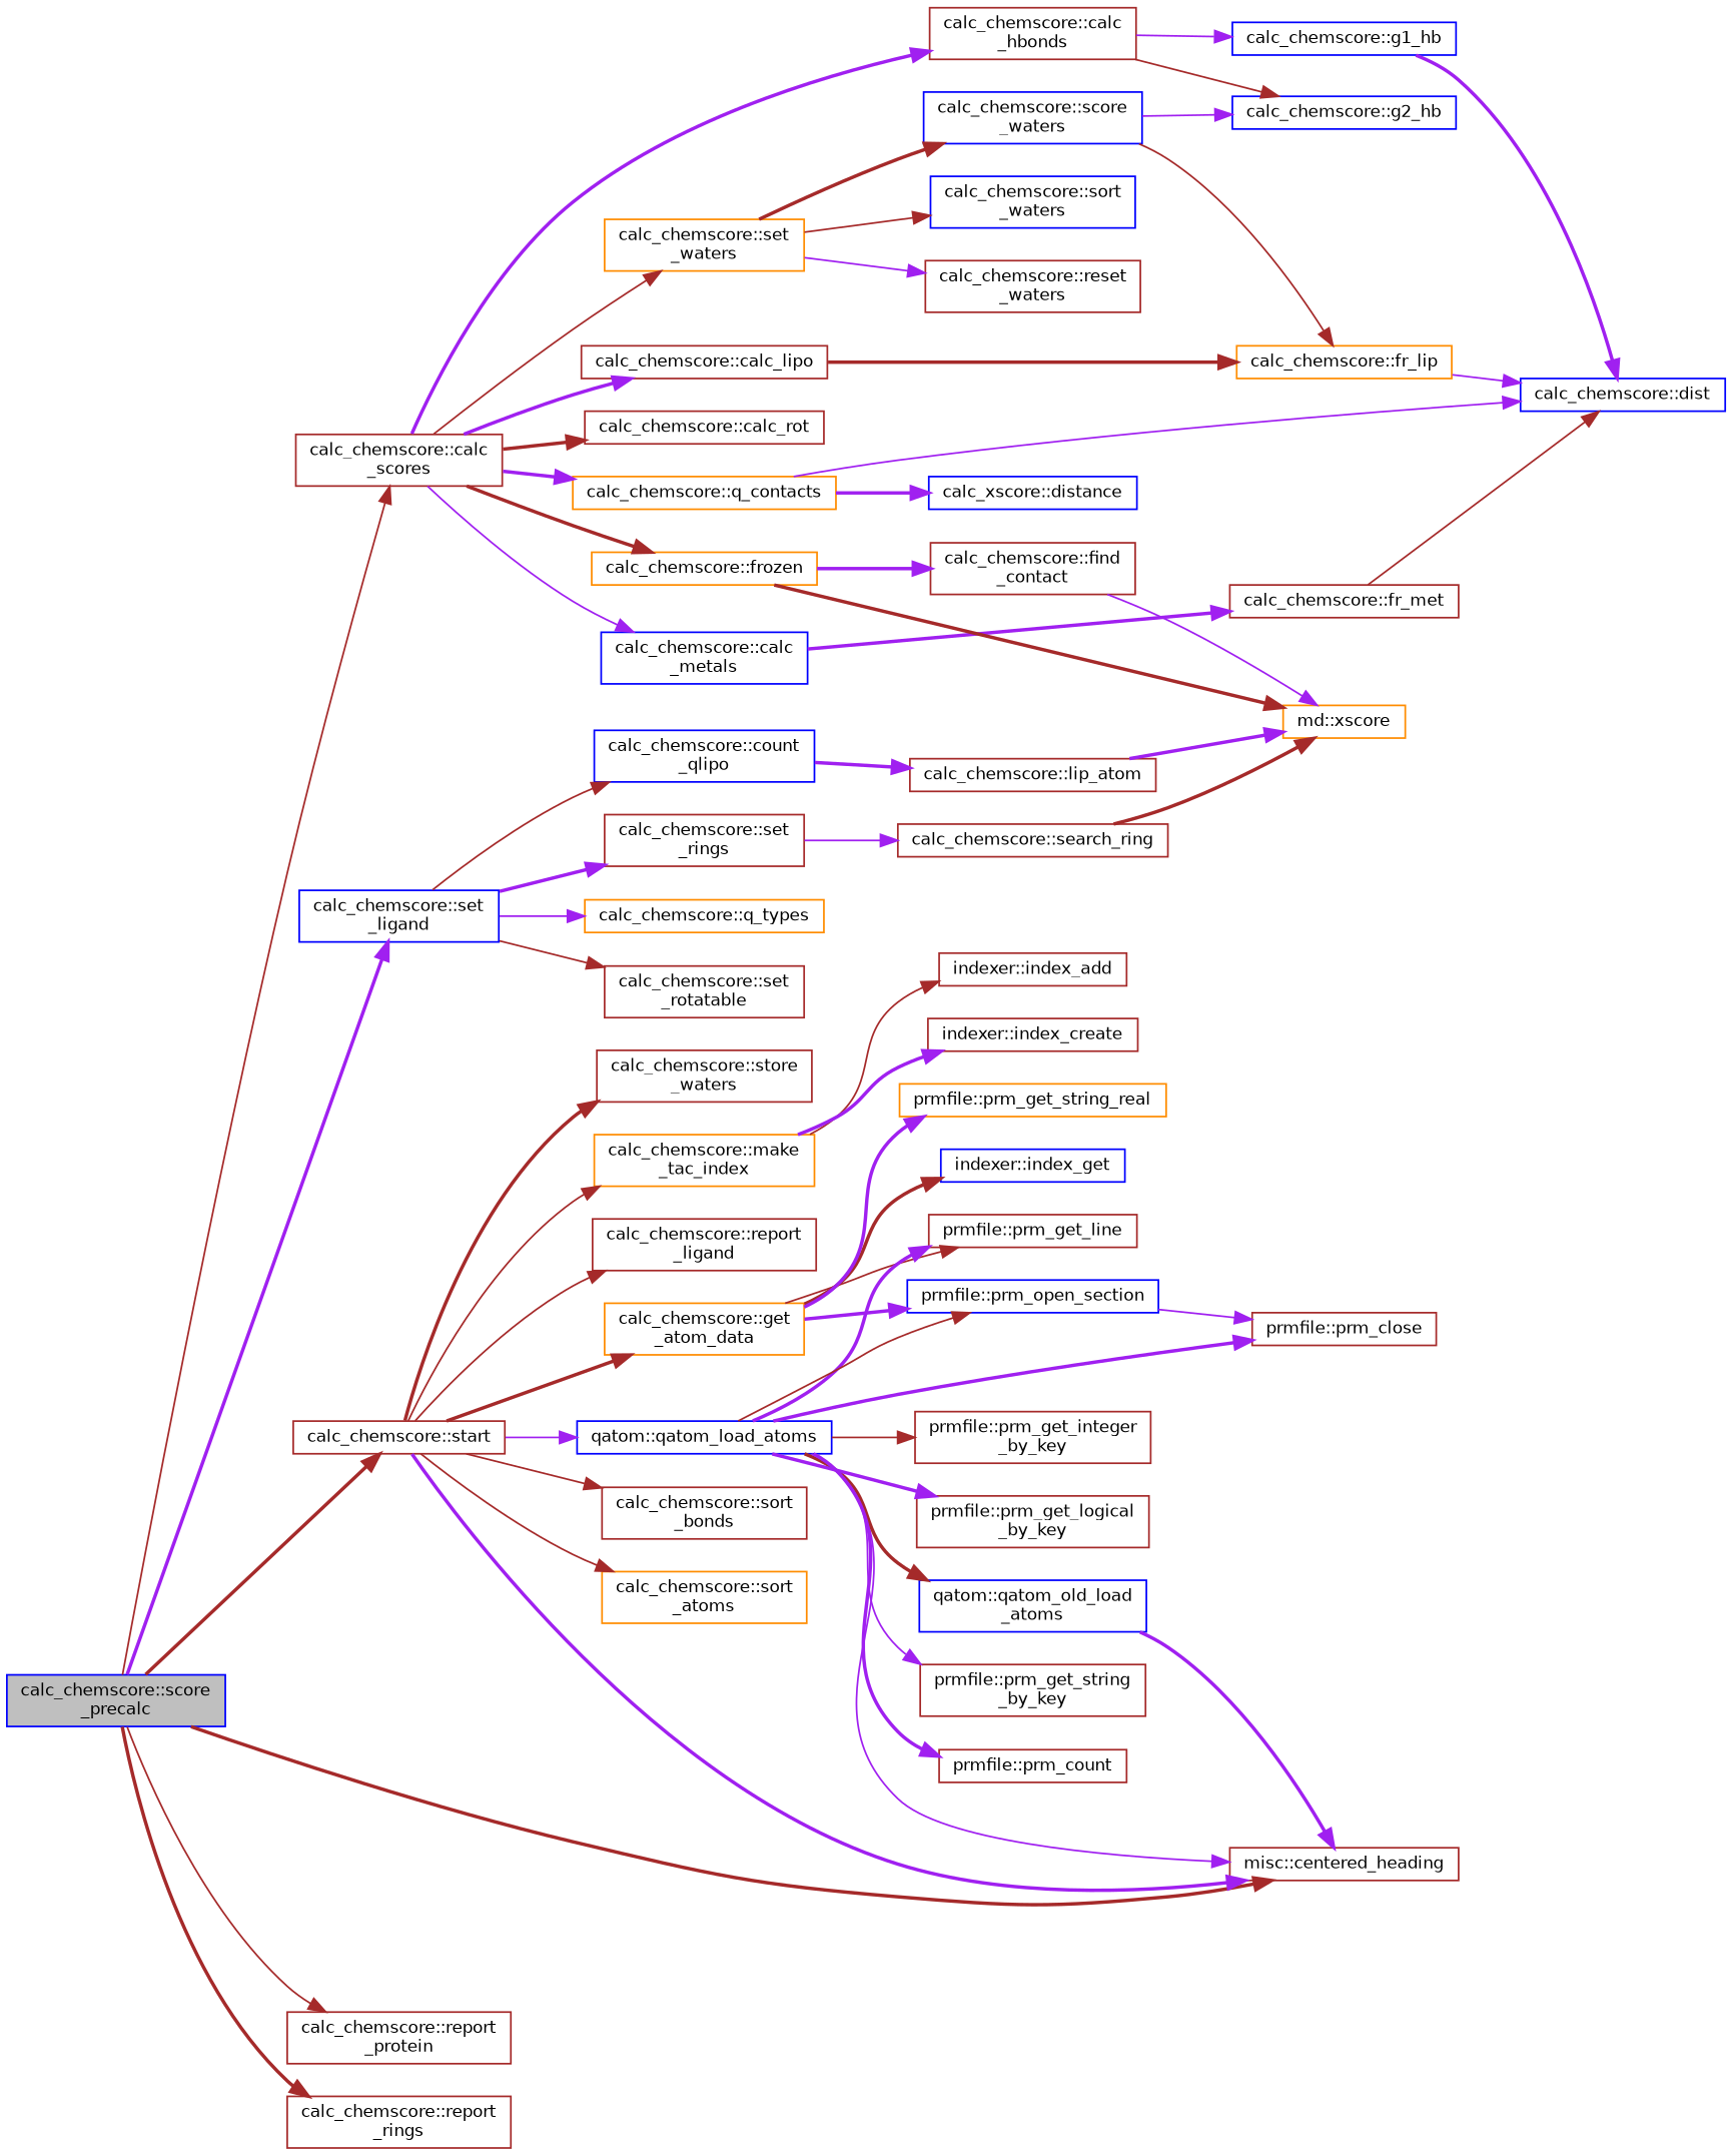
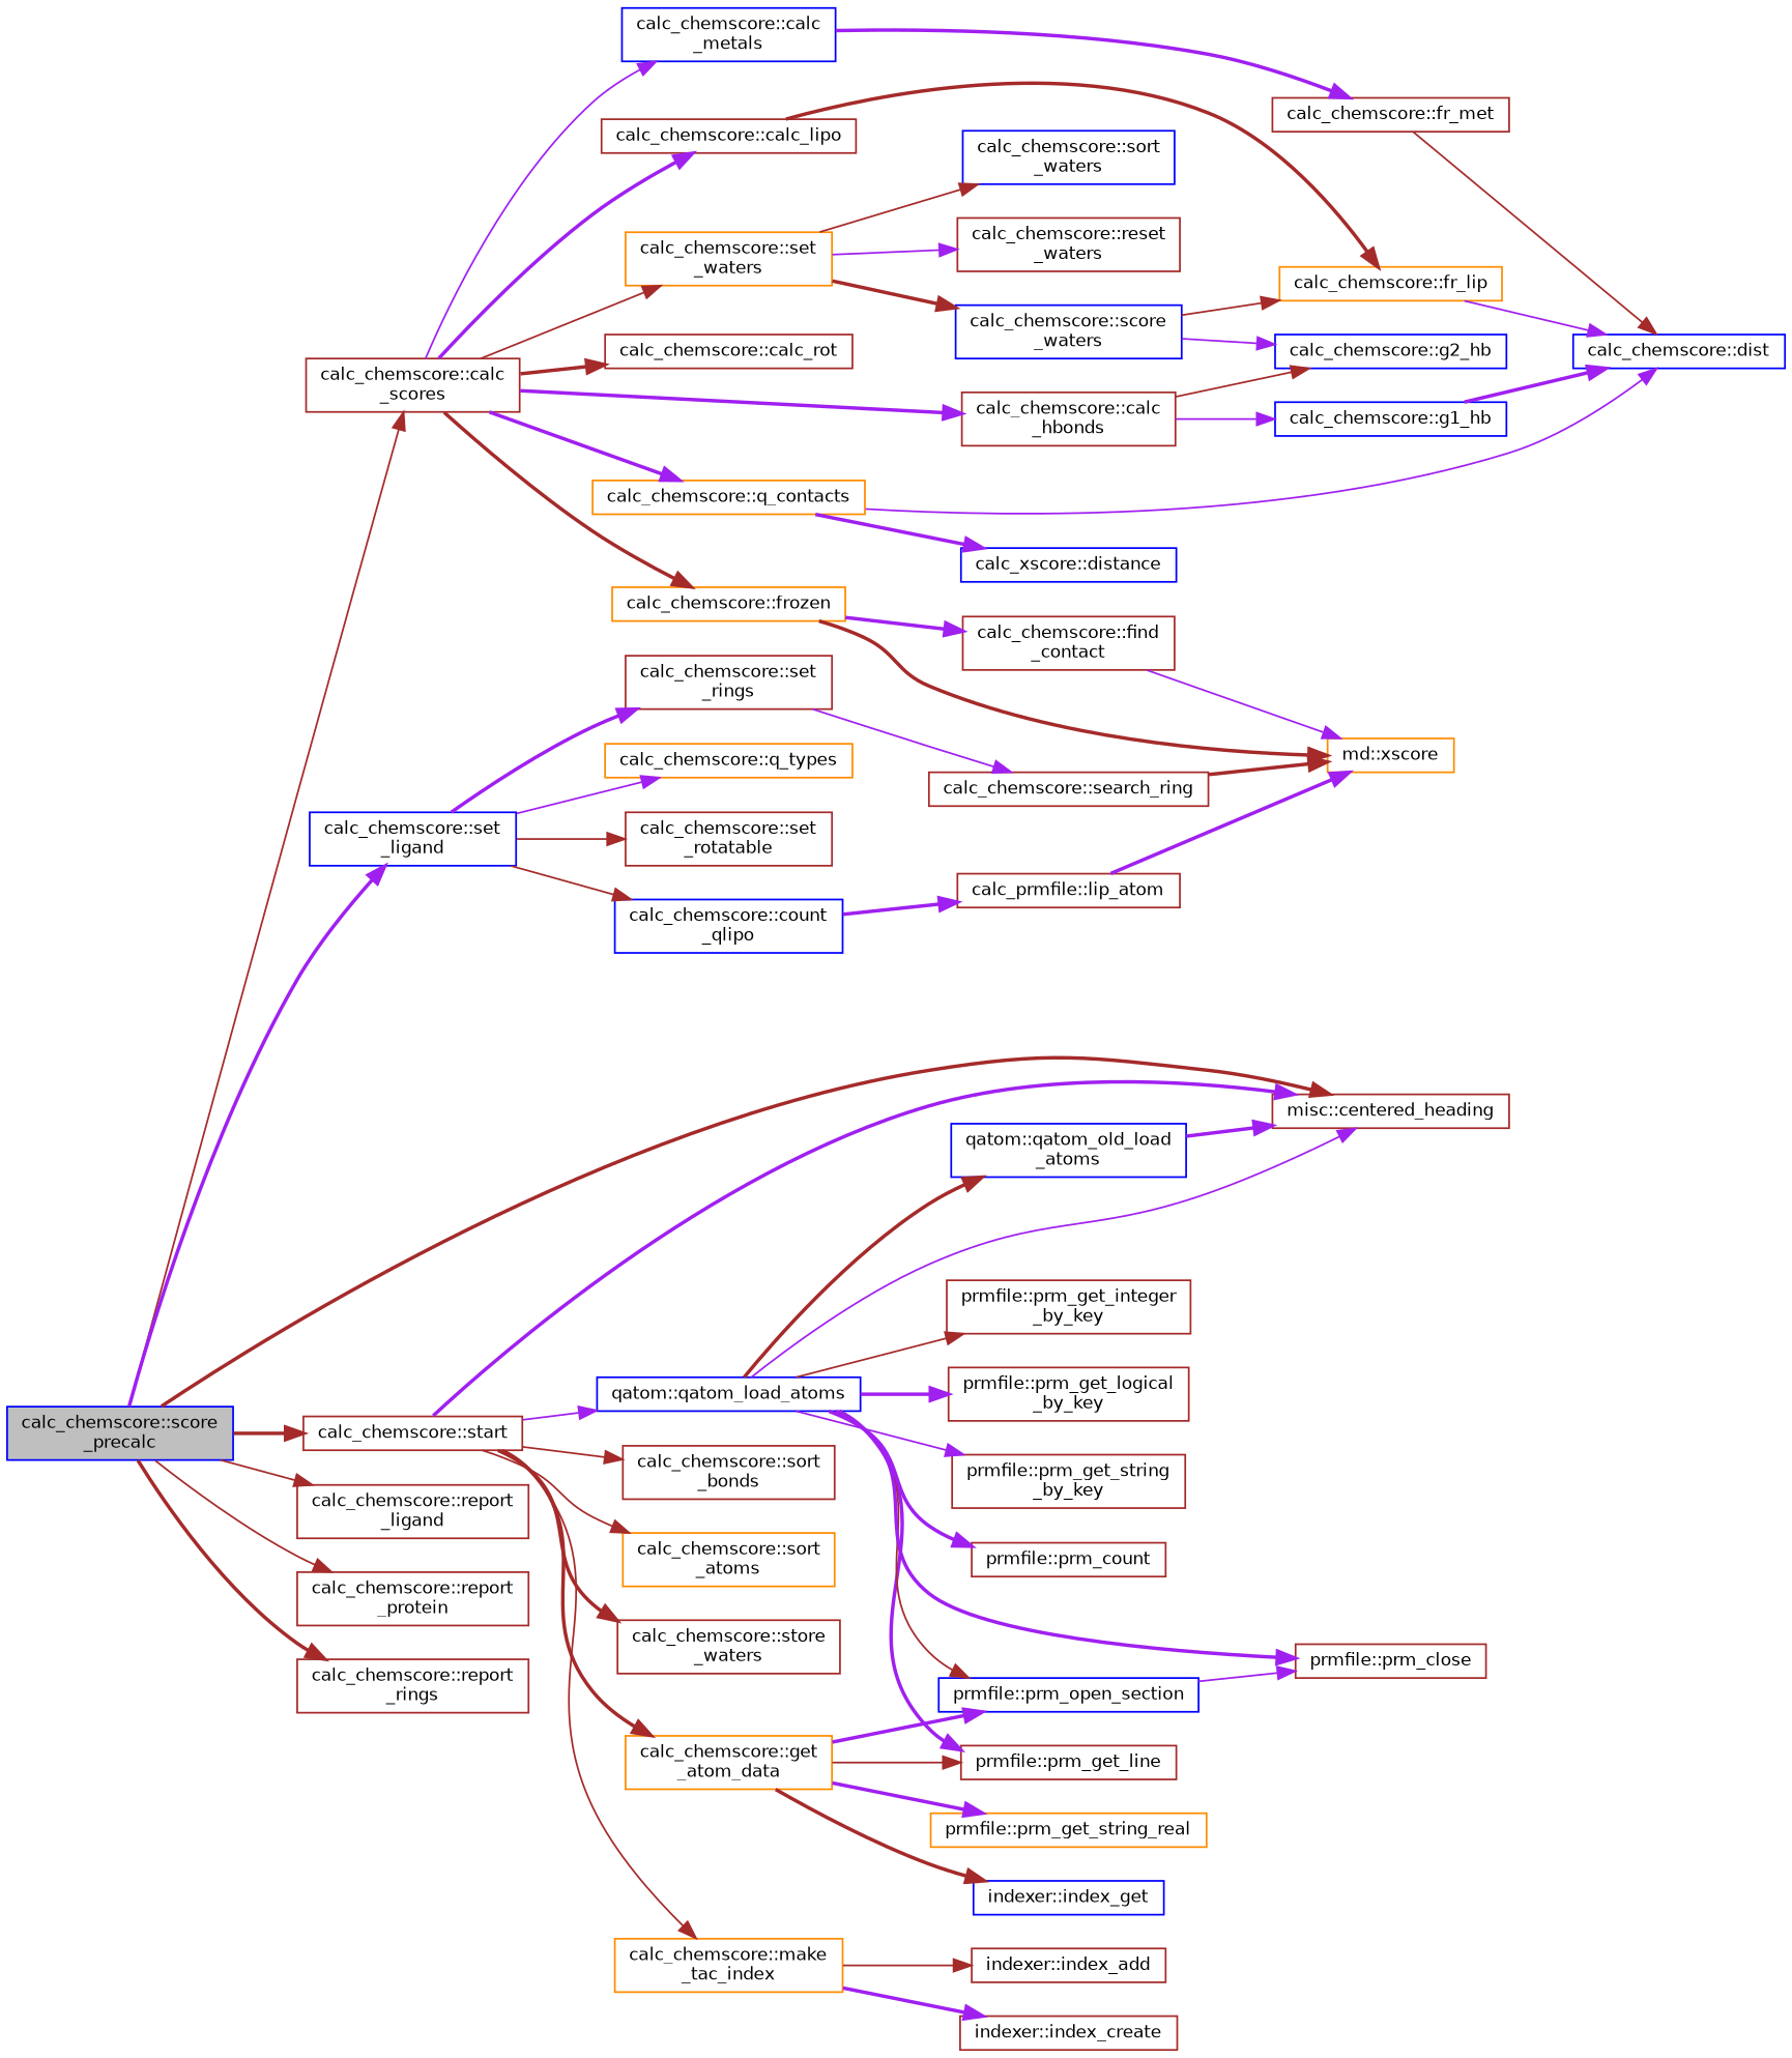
  digraph {
    rankdir=LR
    node [color=brown fillcolor=white fontname=Helvetica fontsize=10 shape=record style=filled]
    edge [color=purple fontname=Helvetica fontsize=10 labelfontname=Helvetica labelfontsize=10 style=bold]
    n1 [color=blue fillcolor=grey75 fontcolor=black height=0.2 label="calc_chemscore::score\l_precalc" width=0.4]
    n2 [height=0.2 label="calc_chemscore::calc\l_scores" width=0.4]
    n3 [height=0.2 label="misc::centered_heading" width=0.4]
    n4 [height=0.2 label="calc_chemscore::report\l_ligand" width=0.4]
    n5 [height=0.2 label="calc_chemscore::report\l_protein" width=0.4]
    n6 [height=0.2 label="calc_chemscore::report\l_rings" width=0.4]
    n7 [color=blue height=0.2 label="calc_chemscore::set\l_ligand" width=0.4]
    n8 [height=0.2 label="calc_chemscore::start" width=0.4]
    n9 [height=0.2 label="calc_chemscore::calc\l_hbonds" width=0.4]
    n10 [height=0.2 label="calc_chemscore::calc_lipo" width=0.4]
    n11 [color=blue height=0.2 label="calc_chemscore::calc\l_metals" width=0.4]
    n12 [height=0.2 label="calc_chemscore::calc_rot" width=0.4]
    n13 [color=darkorange height=0.2 label="calc_chemscore::frozen" width=0.4]
    n14 [color=darkorange height=0.2 label="calc_chemscore::q_contacts" width=0.4]
    n15 [color=darkorange height=0.2 label="calc_chemscore::set\l_waters" width=0.4]
    n16 [color=darkorange height=0.2 label="calc_chemscore::q_types" width=0.4]
    n17 [height=0.2 label="calc_chemscore::set\l_rings" width=0.4]
    n18 [height=0.2 label="calc_chemscore::set\l_rotatable" width=0.4]
    n19 [color=blue height=0.2 label="calc_chemscore::count\l_qlipo" width=0.4]
    n20 [color=darkorange height=0.2 label="calc_chemscore::make\l_tac_index" width=0.4]
    n21 [color=darkorange height=0.2 label="calc_chemscore::get\l_atom_data" width=0.4]
    n22 [color=blue height=0.2 label="qatom::qatom_load_atoms" width=0.4]
    n23 [height=0.2 label="calc_chemscore::sort\l_bonds" width=0.4]
    n24 [color=darkorange height=0.2 label="calc_chemscore::sort\l_atoms" width=0.4]
    n25 [height=0.2 label="calc_chemscore::store\l_waters" width=0.4]
    n26 [color=blue height=0.2 label="calc_chemscore::g1_hb" width=0.4]
    n27 [color=blue height=0.2 label="calc_chemscore::g2_hb" width=0.4]
    n28 [color=darkorange height=0.2 label="calc_chemscore::fr_lip" width=0.4]
    n29 [height=0.2 label="calc_chemscore::fr_met" width=0.4]
    n30 [color=darkorange height=0.2 label="md::xscore" width=0.4]
    n31 [height=0.2 label="calc_chemscore::find\l_contact" width=0.4]
    n32 [color=blue height=0.2 label="calc_chemscore::dist" width=0.4]
    n33 [color=blue height=0.2 label="calc_xscore::distance" width=0.4]
    n34 [height=0.2 label="calc_chemscore::reset\l_waters" width=0.4]
    n35 [color=blue height=0.2 label="calc_chemscore::score\l_waters" width=0.4]
    n36 [color=blue height=0.2 label="calc_chemscore::sort\l_waters" width=0.4]
    n37 [height=0.2 label="calc_chemscore::search_ring" width=0.4]
-   n38 [height=0.2 label="calc_chemscore::lip_atom" width=0.4]
+   n38 [height=0.2 label="calc_prmfile::lip_atom" width=0.4]
    n39 [height=0.2 label="indexer::index_add" width=0.4]
    n40 [height=0.2 label="indexer::index_create" width=0.4]
    n41 [color=blue height=0.2 label="indexer::index_get" width=0.4]
    n42 [height=0.2 label="prmfile::prm_get_line" width=0.4]
    n43 [color=darkorange height=0.2 label="prmfile::prm_get_string_real" width=0.4]
    n44 [color=blue height=0.2 label="prmfile::prm_open_section" width=0.4]
    n45 [height=0.2 label="prmfile::prm_close" width=0.4]
    n46 [color=blue height=0.2 label="qatom::qatom_old_load\l_atoms" width=0.4]
    n47 [height=0.2 label="prmfile::prm_get_integer\l_by_key" width=0.4]
    n48 [height=0.2 label="prmfile::prm_get_logical\l_by_key" width=0.4]
    n49 [height=0.2 label="prmfile::prm_get_string\l_by_key" width=0.4]
    n50 [height=0.2 label="prmfile::prm_count" width=0.4]
    n1 -> n2 [color=brown style=solid]
    n1 -> n3 [color=brown]
-   n8 -> n4 [color=brown style=solid]
+   n1 -> n4 [color=brown style=solid]
    n1 -> n5 [color=brown style=solid]
    n1 -> n6 [color=brown]
    n1 -> n7
    n1 -> n8 [color=brown]
    n2 -> n9
    n2 -> n10
    n2 -> n11 [style=solid]
    n2 -> n12 [color=brown]
    n2 -> n13 [color=brown]
    n2 -> n14
    n2 -> n15 [color=brown style=solid]
    n7 -> n16 [style=solid]
    n7 -> n17
    n7 -> n18 [color=brown style=solid]
    n7 -> n19 [color=brown style=solid]
    n8 -> n3
    n8 -> n20 [color=brown style=solid]
    n8 -> n21 [color=brown]
    n8 -> n22 [style=solid]
    n8 -> n23 [color=brown style=solid]
    n8 -> n24 [color=brown style=solid]
    n8 -> n25 [color=brown]
    n9 -> n26 [style=solid]
    n9 -> n27 [color=brown style=solid]
    n10 -> n28 [color=brown]
    n11 -> n29
    n13 -> n30 [color=brown]
    n13 -> n31
    n14 -> n32 [style=solid]
    n14 -> n33
    n15 -> n34 [style=solid]
    n15 -> n35 [color=brown]
    n15 -> n36 [color=brown style=solid]
    n17 -> n37 [style=solid]
    n19 -> n38
    n20 -> n39 [color=brown style=solid]
    n20 -> n40
    n21 -> n41 [color=brown]
    n21 -> n42 [color=brown style=solid]
    n21 -> n43
    n21 -> n44
    n22 -> n3 [style=solid]
    n22 -> n42
    n22 -> n44 [color=brown style=solid]
    n22 -> n45
    n22 -> n46 [color=brown]
    n22 -> n47 [color=brown style=solid]
    n22 -> n48
    n22 -> n49 [style=solid]
    n22 -> n50
    n26 -> n32
    n28 -> n32 [style=solid]
    n29 -> n32 [color=brown style=solid]
    n31 -> n30 [style=solid]
    n35 -> n27 [style=solid]
    n35 -> n28 [color=brown style=solid]
    n37 -> n30 [color=brown]
    n38 -> n30
    n44 -> n45 [style=solid]
    n46 -> n3
  }
